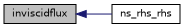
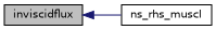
  digraph {
    rankdir=LR
    node [color=black fontname=Helvetica fontsize=10 shape=record]
    n1 [fillcolor=grey75 fontcolor=black height=0.2 label=inviscidflux style=filled width=0.4]
-   n2 [height=0.2 label=ns_rhs_rhs width=0.4]
+   n2 [height=0.2 label=ns_rhs_muscl width=0.4]
    n1 -> n2 [color=midnightblue dir=back fontname=Helvetica fontsize=10 labelfontname=Helvetica labelfontsize=10 style=solid]
  }
